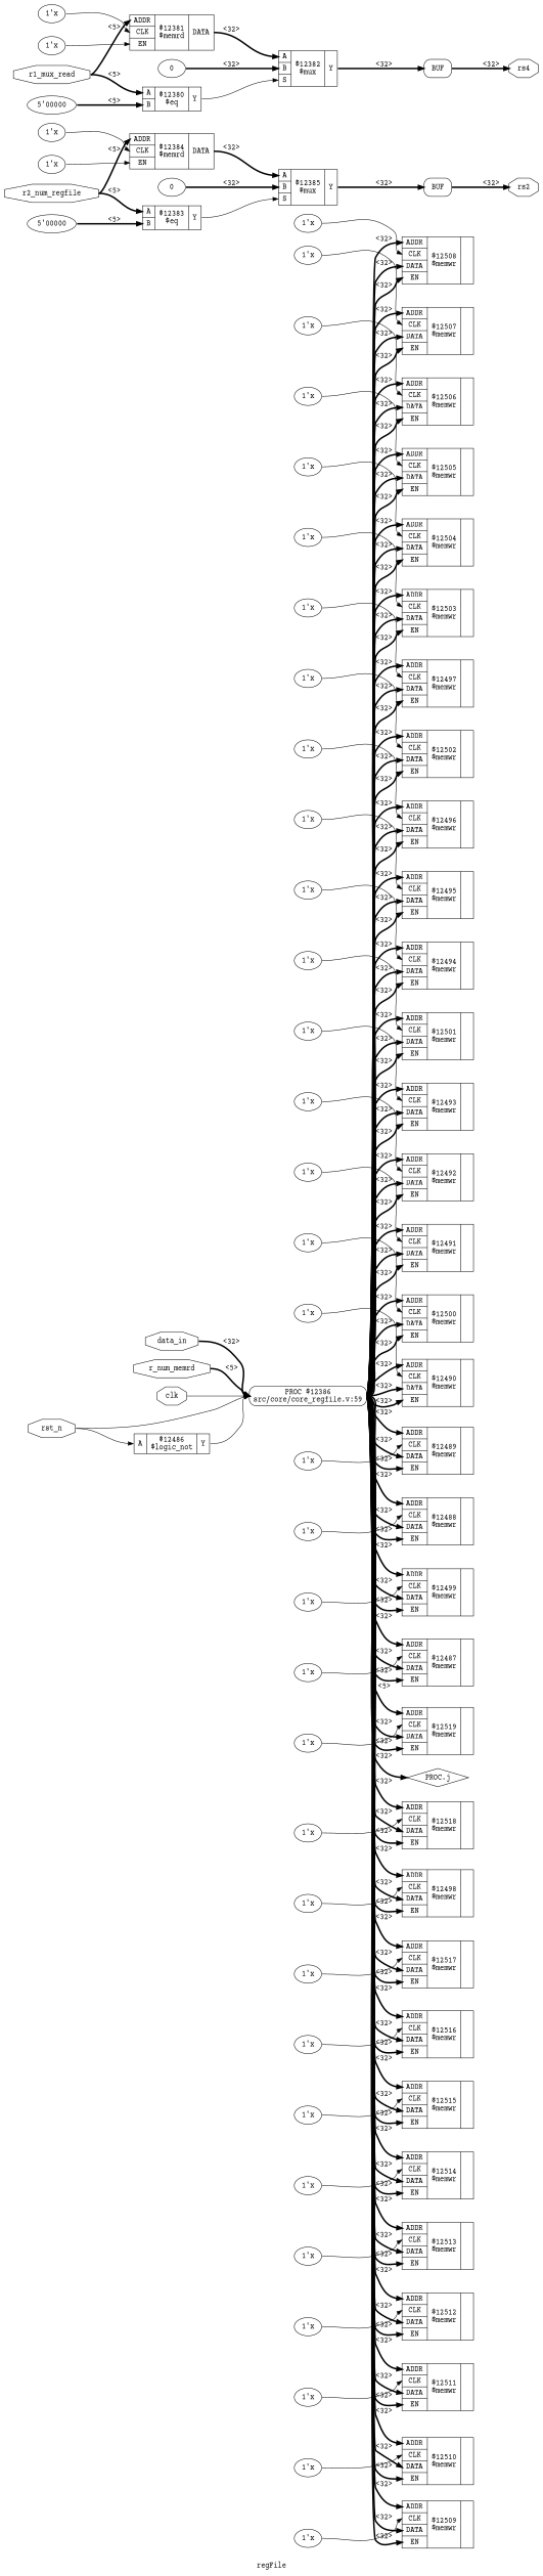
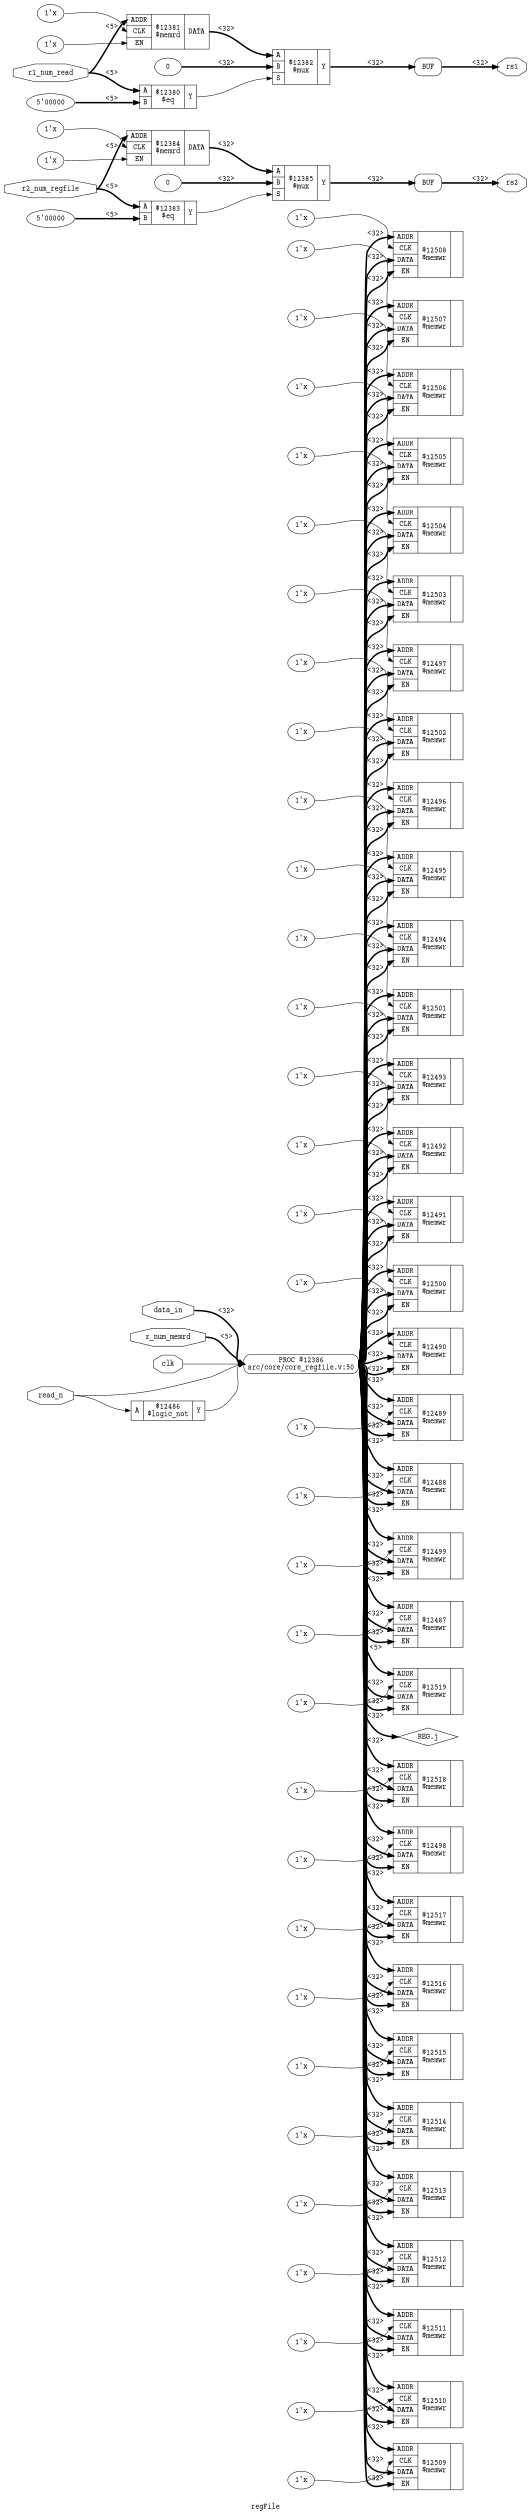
  digraph {
    fontname="Courier Prime"
    label=regFile
    rankdir=LR
    remincross=true
    node [fontname="Courier Prime"]
    edge [color=black fontname="Courier Prime" headport="p221:w" style="setlinewidth(3)" tailport=e]
-   n1 [color=black fontcolor=black label="PROC.j" shape=diamond]
-   n2 [label="PROC $12386\nsrc/core/core_regfile.v:59" shape=box style=rounded]
+   n1 [color=black fontcolor=black label="REG.j" shape=diamond]
+   n2 [label="PROC $12386\nsrc/core/core_regfile.v:50" shape=box style=rounded]
    n3 [label="{{<p218> ADDR|<p219> CLK|<p220> DATA|<p221> EN}|$12519\n$memwr|{}}" shape=record]
    n4 [label="{{<p218> ADDR|<p219> CLK|<p220> DATA|<p221> EN}|$12518\n$memwr|{}}" shape=record]
    n5 [label="{{<p218> ADDR|<p219> CLK|<p220> DATA|<p221> EN}|$12517\n$memwr|{}}" shape=record]
    n6 [label="{{<p218> ADDR|<p219> CLK|<p220> DATA|<p221> EN}|$12516\n$memwr|{}}" shape=record]
    n7 [label="{{<p218> ADDR|<p219> CLK|<p220> DATA|<p221> EN}|$12515\n$memwr|{}}" shape=record]
    n8 [label="{{<p218> ADDR|<p219> CLK|<p220> DATA|<p221> EN}|$12514\n$memwr|{}}" shape=record]
    n9 [label="{{<p218> ADDR|<p219> CLK|<p220> DATA|<p221> EN}|$12513\n$memwr|{}}" shape=record]
    n10 [label="{{<p218> ADDR|<p219> CLK|<p220> DATA|<p221> EN}|$12512\n$memwr|{}}" shape=record]
    n11 [label="{{<p218> ADDR|<p219> CLK|<p220> DATA|<p221> EN}|$12511\n$memwr|{}}" shape=record]
    n12 [label="{{<p218> ADDR|<p219> CLK|<p220> DATA|<p221> EN}|$12510\n$memwr|{}}" shape=record]
    n13 [label="{{<p218> ADDR|<p219> CLK|<p220> DATA|<p221> EN}|$12509\n$memwr|{}}" shape=record]
    n14 [label="{{<p218> ADDR|<p219> CLK|<p220> DATA|<p221> EN}|$12508\n$memwr|{}}" shape=record]
    n15 [label="{{<p218> ADDR|<p219> CLK|<p220> DATA|<p221> EN}|$12507\n$memwr|{}}" shape=record]
    n16 [label="{{<p218> ADDR|<p219> CLK|<p220> DATA|<p221> EN}|$12506\n$memwr|{}}" shape=record]
    n17 [label="{{<p218> ADDR|<p219> CLK|<p220> DATA|<p221> EN}|$12505\n$memwr|{}}" shape=record]
    n18 [label="{{<p218> ADDR|<p219> CLK|<p220> DATA|<p221> EN}|$12504\n$memwr|{}}" shape=record]
    n19 [label="{{<p218> ADDR|<p219> CLK|<p220> DATA|<p221> EN}|$12503\n$memwr|{}}" shape=record]
    n20 [label="{{<p218> ADDR|<p219> CLK|<p220> DATA|<p221> EN}|$12502\n$memwr|{}}" shape=record]
    n21 [label="{{<p218> ADDR|<p219> CLK|<p220> DATA|<p221> EN}|$12501\n$memwr|{}}" shape=record]
    n22 [label="{{<p218> ADDR|<p219> CLK|<p220> DATA|<p221> EN}|$12500\n$memwr|{}}" shape=record]
    n23 [label="{{<p218> ADDR|<p219> CLK|<p220> DATA|<p221> EN}|$12499\n$memwr|{}}" shape=record]
    n24 [label="{{<p218> ADDR|<p219> CLK|<p220> DATA|<p221> EN}|$12498\n$memwr|{}}" shape=record]
    n25 [label="{{<p218> ADDR|<p219> CLK|<p220> DATA|<p221> EN}|$12497\n$memwr|{}}" shape=record]
    n26 [label="{{<p218> ADDR|<p219> CLK|<p220> DATA|<p221> EN}|$12496\n$memwr|{}}" shape=record]
    n27 [label="{{<p218> ADDR|<p219> CLK|<p220> DATA|<p221> EN}|$12495\n$memwr|{}}" shape=record]
    n28 [label="{{<p218> ADDR|<p219> CLK|<p220> DATA|<p221> EN}|$12494\n$memwr|{}}" shape=record]
    n29 [label="{{<p218> ADDR|<p219> CLK|<p220> DATA|<p221> EN}|$12493\n$memwr|{}}" shape=record]
    n30 [label="{{<p218> ADDR|<p219> CLK|<p220> DATA|<p221> EN}|$12492\n$memwr|{}}" shape=record]
    n31 [label="{{<p218> ADDR|<p219> CLK|<p220> DATA|<p221> EN}|$12491\n$memwr|{}}" shape=record]
    n32 [label="{{<p218> ADDR|<p219> CLK|<p220> DATA|<p221> EN}|$12490\n$memwr|{}}" shape=record]
    n33 [label="{{<p218> ADDR|<p219> CLK|<p220> DATA|<p221> EN}|$12489\n$memwr|{}}" shape=record]
    n34 [label="{{<p218> ADDR|<p219> CLK|<p220> DATA|<p221> EN}|$12488\n$memwr|{}}" shape=record]
    n35 [label="{{<p218> ADDR|<p219> CLK|<p220> DATA|<p221> EN}|$12487\n$memwr|{}}" shape=record]
    n36 [color=black fontcolor=black label=rs2 shape=octagon]
-   n37 [color=black fontcolor=black label=rs4 shape=octagon]
+   n37 [color=black fontcolor=black label=rs1 shape=octagon]
    n38 [color=black fontcolor=black label=data_in shape=octagon]
    n39 [color=black fontcolor=black label=r_num_memrd shape=octagon]
    n40 [color=black fontcolor=black label=r2_num_regfile shape=octagon]
    n41 [label="{{<p218> ADDR|<p219> CLK|<p221> EN}|$12384\n$memrd|{<p220> DATA}}" shape=record]
    n42 [label="{{<p255> A|<p258> B}|$12383\n$eq|{<p256> Y}}" shape=record]
    n43 [label="{{<p255> A|<p258> B|<p259> S}|$12385\n$mux|{<p256> Y}}" shape=record]
-   n44 [color=black fontcolor=black label=r1_mux_read shape=octagon]
+   n44 [color=black fontcolor=black label=r1_num_read shape=octagon]
    n45 [label="{{<p218> ADDR|<p219> CLK|<p221> EN}|$12381\n$memrd|{<p220> DATA}}" shape=record]
    n46 [label="{{<p255> A|<p258> B}|$12380\n$eq|{<p256> Y}}" shape=record]
    n47 [label="{{<p255> A|<p258> B|<p259> S}|$12382\n$mux|{<p256> Y}}" shape=record]
    n48 [color=black fontcolor=black label=clk shape=octagon]
-   n49 [color=black fontcolor=black label=rst_n shape=octagon]
+   n49 [color=black fontcolor=black label=read_n shape=octagon]
    n50 [label="{{<p255> A}|$12486\n$logic_not|{<p256> Y}}" shape=record]
    n51 [label="1'x"]
    n52 [label="1'x"]
    n53 [label="1'x"]
    n54 [label="1'x"]
    n55 [label="1'x"]
    n56 [label="1'x"]
    n57 [label="1'x"]
    n58 [label="1'x"]
    n59 [label="1'x"]
    n60 [label="1'x"]
    n61 [label="1'x"]
    n62 [label="1'x"]
    n63 [label="1'x"]
    n64 [label="1'x"]
    n65 [label="1'x"]
    n66 [label="1'x"]
    n67 [label="1'x"]
    n68 [label="1'x"]
    n69 [label="1'x"]
    n70 [label="1'x"]
    n71 [label="1'x"]
    n72 [label="1'x"]
    n73 [label="1'x"]
    n74 [label="1'x"]
    n75 [label="1'x"]
    n76 [label="1'x"]
    n77 [label="1'x"]
    n78 [label="1'x"]
    n79 [label="1'x"]
    n80 [label="1'x"]
    n81 [label="1'x"]
    n82 [label="1'x"]
    n83 [label="1'x"]
    n84 [label=0]
    n85 [label=BUF shape=box style=rounded]
    n86 [label="1'x"]
    n87 [label="1'x"]
    n88 [label="5'00000"]
    n89 [label=0]
    n90 [label=BUF shape=box style=rounded]
    n91 [label="1'x"]
    n92 [label="1'x"]
    n93 [label="5'00000"]
    n2 -> n1 [headport=w label="<32>"]
    n2 -> n3 [label="<32>"]
    n2 -> n3 [headport="p220:w" label="<32>"]
    n2 -> n3 [headport="p218:w" label="<5>"]
    n2 -> n4 [label="<32>"]
    n2 -> n4 [headport="p220:w" label="<32>"]
    n2 -> n4 [headport="p218:w" label="<32>"]
    n2 -> n5 [label="<32>"]
    n2 -> n5 [headport="p220:w" label="<32>"]
    n2 -> n5 [headport="p218:w" label="<32>"]
    n2 -> n6 [label="<32>"]
    n2 -> n6 [headport="p220:w" label="<32>"]
    n2 -> n6 [headport="p218:w" label="<32>"]
    n2 -> n7 [label="<32>"]
    n2 -> n7 [headport="p220:w" label="<32>"]
    n2 -> n7 [headport="p218:w" label="<32>"]
    n2 -> n8 [label="<32>"]
    n2 -> n8 [headport="p220:w" label="<32>"]
    n2 -> n8 [headport="p218:w" label="<32>"]
    n2 -> n9 [label="<32>"]
    n2 -> n9 [headport="p220:w" label="<32>"]
    n2 -> n9 [headport="p218:w" label="<32>"]
    n2 -> n10 [label="<32>"]
    n2 -> n10 [headport="p220:w" label="<32>"]
    n2 -> n10 [headport="p218:w" label="<32>"]
    n2 -> n11 [label="<32>"]
    n2 -> n11 [headport="p220:w" label="<32>"]
    n2 -> n11 [headport="p218:w" label="<32>"]
    n2 -> n12 [label="<32>"]
    n2 -> n12 [headport="p220:w" label="<32>"]
    n2 -> n12 [headport="p218:w" label="<32>"]
    n2 -> n13 [label="<32>"]
    n2 -> n13 [headport="p220:w" label="<32>"]
    n2 -> n13 [headport="p218:w" label="<32>"]
    n2 -> n14 [label="<32>"]
    n2 -> n14 [headport="p220:w" label="<32>"]
    n2 -> n14 [headport="p218:w" label="<32>"]
    n2 -> n15 [label="<32>"]
    n2 -> n15 [headport="p220:w" label="<32>"]
    n2 -> n15 [headport="p218:w" label="<32>"]
    n2 -> n16 [label="<32>"]
    n2 -> n16 [headport="p220:w" label="<32>"]
    n2 -> n16 [headport="p218:w" label="<32>"]
    n2 -> n17 [label="<32>"]
    n2 -> n17 [headport="p220:w" label="<32>"]
    n2 -> n17 [headport="p218:w" label="<32>"]
    n2 -> n18 [label="<32>"]
    n2 -> n18 [headport="p220:w" label="<32>"]
    n2 -> n18 [headport="p218:w" label="<32>"]
    n2 -> n19 [label="<32>"]
    n2 -> n19 [headport="p220:w" label="<32>"]
    n2 -> n19 [headport="p218:w" label="<32>"]
    n2 -> n20 [label="<32>"]
    n2 -> n20 [headport="p220:w" label="<32>"]
    n2 -> n20 [headport="p218:w" label="<32>"]
    n2 -> n21 [label="<32>"]
    n2 -> n21 [headport="p220:w" label="<32>"]
    n2 -> n21 [headport="p218:w" label="<32>"]
    n2 -> n22 [label="<32>"]
    n2 -> n22 [headport="p220:w" label="<32>"]
    n2 -> n22 [headport="p218:w" label="<32>"]
    n2 -> n23 [label="<32>"]
    n2 -> n23 [headport="p220:w" label="<32>"]
    n2 -> n23 [headport="p218:w" label="<32>"]
    n2 -> n24 [label="<32>"]
    n2 -> n24 [headport="p220:w" label="<32>"]
    n2 -> n24 [headport="p218:w" label="<32>"]
    n2 -> n25 [label="<32>"]
    n2 -> n25 [headport="p220:w" label="<32>"]
    n2 -> n25 [headport="p218:w" label="<32>"]
    n2 -> n26 [label="<32>"]
    n2 -> n26 [headport="p220:w" label="<32>"]
    n2 -> n26 [headport="p218:w" label="<32>"]
    n2 -> n27 [label="<32>"]
    n2 -> n27 [headport="p220:w" label="<32>"]
    n2 -> n27 [headport="p218:w" label="<32>"]
    n2 -> n28 [label="<32>"]
    n2 -> n28 [headport="p220:w" label="<32>"]
    n2 -> n28 [headport="p218:w" label="<32>"]
    n2 -> n29 [label="<32>"]
    n2 -> n29 [headport="p220:w" label="<32>"]
    n2 -> n29 [headport="p218:w" label="<32>"]
    n2 -> n30 [label="<32>"]
    n2 -> n30 [headport="p220:w" label="<32>"]
    n2 -> n30 [headport="p218:w" label="<32>"]
    n2 -> n31 [label="<32>"]
    n2 -> n31 [headport="p220:w" label="<32>"]
    n2 -> n31 [headport="p218:w" label="<32>"]
    n2 -> n32 [label="<32>"]
    n2 -> n32 [headport="p220:w" label="<32>"]
    n2 -> n32 [headport="p218:w" label="<32>"]
    n2 -> n33 [label="<32>"]
    n2 -> n33 [headport="p220:w" label="<32>"]
    n2 -> n33 [headport="p218:w" label="<32>"]
    n2 -> n34 [label="<32>"]
    n2 -> n34 [headport="p220:w" label="<32>"]
    n2 -> n34 [headport="p218:w" label="<32>"]
    n2 -> n35 [label="<32>"]
    n2 -> n35 [headport="p220:w" label="<32>"]
    n2 -> n35 [headport="p218:w" label="<32>"]
    n38 -> n2 [headport=w label="<32>"]
    n39 -> n2 [headport=w label="<5>"]
    n40 -> n41 [headport="p218:w" label="<5>"]
    n40 -> n42 [headport="p255:w" label="<5>"]
    n41 -> n43 [headport="p255:w" label="<32>" tailport="p220:e"]
    n42 -> n43 [headport="p259:w" tailport="p256:e" style=""]
    n43 -> n85 [headport="w:w" label="<32>" tailport="p256:e"]
    n44 -> n45 [headport="p218:w" label="<5>"]
    n44 -> n46 [headport="p255:w" label="<5>"]
    n45 -> n47 [headport="p255:w" label="<32>" tailport="p220:e"]
    n46 -> n47 [headport="p259:w" tailport="p256:e" style=""]
    n47 -> n90 [headport="w:w" label="<32>" tailport="p256:e"]
    n48 -> n2 [headport=w style=""]
    n49 -> n2 [headport=w style=""]
    n49 -> n50 [headport="p255:w" style=""]
    n50 -> n2 [headport=w tailport="p256:e" style=""]
    n51 -> n3 [headport="p219:w" style=""]
    n52 -> n4 [headport="p219:w" style=""]
    n53 -> n5 [headport="p219:w" style=""]
    n54 -> n6 [headport="p219:w" style=""]
    n55 -> n7 [headport="p219:w" style=""]
    n56 -> n8 [headport="p219:w" style=""]
    n57 -> n9 [headport="p219:w" style=""]
    n58 -> n10 [headport="p219:w" style=""]
    n59 -> n11 [headport="p219:w" style=""]
    n60 -> n12 [headport="p219:w" style=""]
    n61 -> n13 [headport="p219:w" style=""]
    n62 -> n14 [headport="p219:w" style=""]
    n63 -> n15 [headport="p219:w" style=""]
    n64 -> n16 [headport="p219:w" style=""]
    n65 -> n17 [headport="p219:w" style=""]
    n66 -> n18 [headport="p219:w" style=""]
    n67 -> n19 [headport="p219:w" style=""]
    n68 -> n20 [headport="p219:w" style=""]
    n69 -> n21 [headport="p219:w" style=""]
    n70 -> n22 [headport="p219:w" style=""]
    n71 -> n23 [headport="p219:w" style=""]
    n72 -> n24 [headport="p219:w" style=""]
    n73 -> n25 [headport="p219:w" style=""]
    n74 -> n26 [headport="p219:w" style=""]
    n75 -> n27 [headport="p219:w" style=""]
    n76 -> n28 [headport="p219:w" style=""]
    n77 -> n29 [headport="p219:w" style=""]
    n78 -> n30 [headport="p219:w" style=""]
    n79 -> n31 [headport="p219:w" style=""]
    n80 -> n32 [headport="p219:w" style=""]
    n81 -> n33 [headport="p219:w" style=""]
    n82 -> n34 [headport="p219:w" style=""]
    n83 -> n35 [headport="p219:w" style=""]
    n84 -> n43 [headport="p258:w" label="<32>"]
    n85 -> n36 [headport=w label="<32>" tailport="e:e"]
    n86 -> n41 [style=""]
    n87 -> n41 [headport="p219:w" style=""]
    n88 -> n42 [headport="p258:w" label="<5>"]
    n89 -> n47 [headport="p258:w" label="<32>"]
    n90 -> n37 [headport=w label="<32>" tailport="e:e"]
    n91 -> n45 [style=""]
    n92 -> n45 [headport="p219:w" style=""]
    n93 -> n46 [headport="p258:w" label="<5>"]
  }
